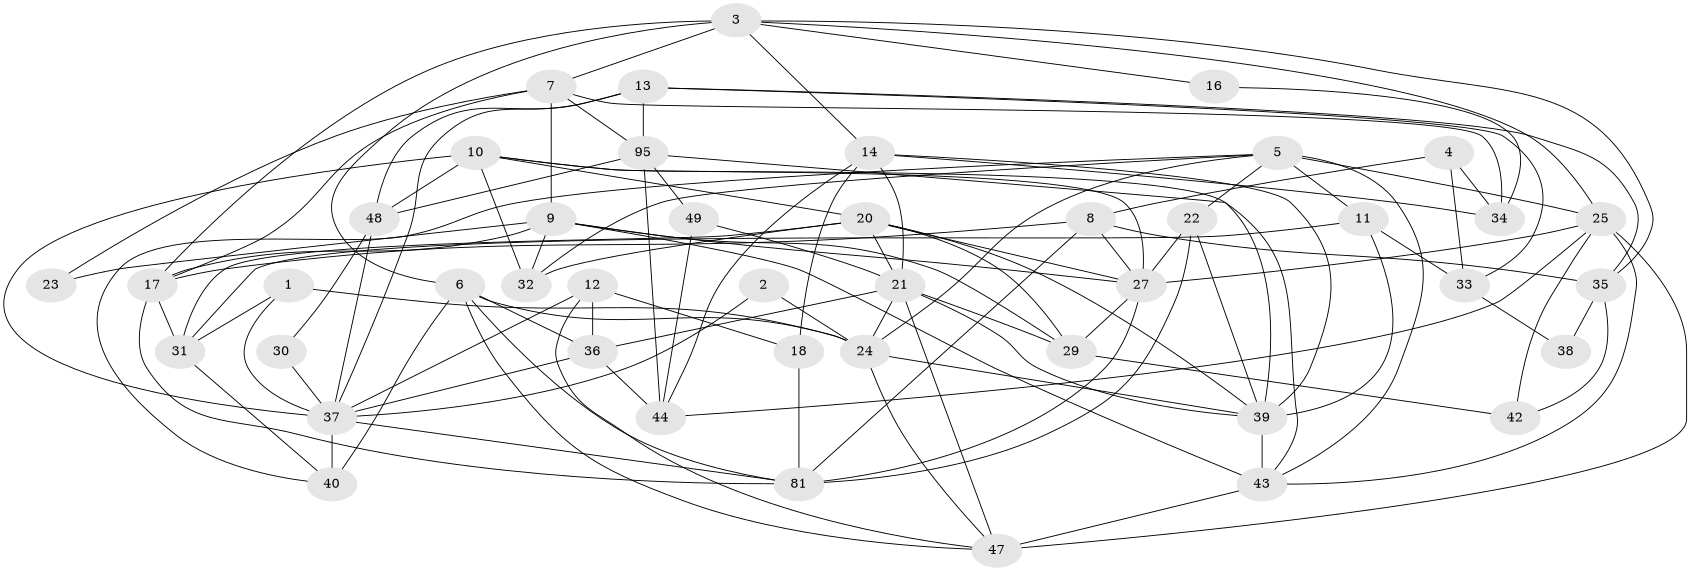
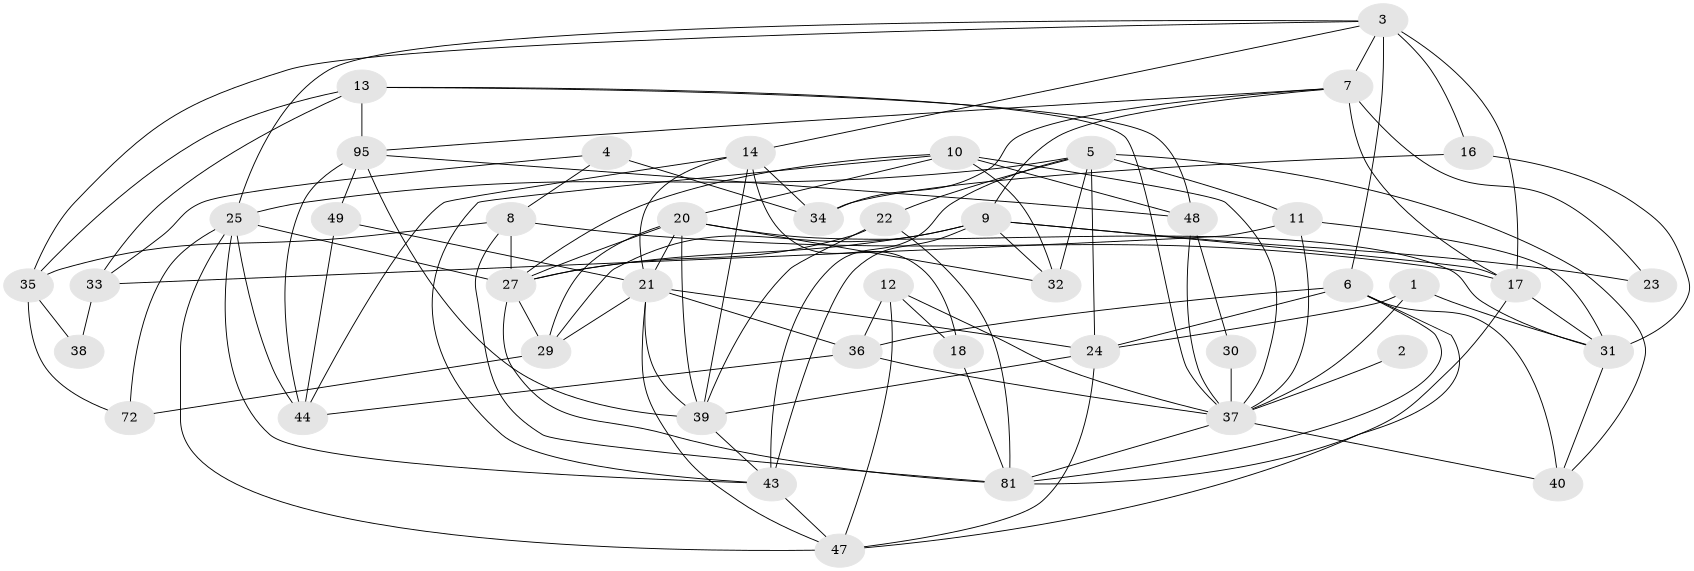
  graph {
    node [color=gray90 style=filled]
    edge [weight=1.0]
    1
    24
    31
    37
    n5 [label=47]
    39
    40
    n8 [label=81]
    2
    3
    6
    7
    14
    16
    17
    25
    35
    36
    34
    9
    n21 [label=95]
    23
    18
    21
    44
    43
    27
-   42
+   42 [label=72]
    38
    4
    8
    33
    5
    22
    32
    11
    29
    n38 [label=48]
    n39 [label=49]
    10
    20
    30
    12
    13
    1 -- 24
    1 -- 31
    1 -- 37
    24 -- n5 [weight=2.0]
    24 -- 39
    31 -- 40
    37 -- 40 [weight=2.0]
    37 -- n8
    39 -- 43
-   2 -- 24
    2 -- 37
    3 -- 6
    3 -- 7
    3 -- 14
    3 -- 16
    3 -- 17 [weight=2.0]
    3 -- 25
    3 -- 35
    6 -- 24
    6 -- n5
    6 -- 40
    6 -- n8 [weight=2.0]
    6 -- 36
    7 -- 17
    7 -- 34
    7 -- 9
    7 -- n21
    7 -- 23 [weight=2.0]
    14 -- 39
    14 -- 34
    14 -- 18
    14 -- 21
    14 -- 44
+   16 -- 31
    16 -- 34
    17 -- 31
    17 -- n8
    25 -- n5
    25 -- 44
    25 -- 43
    25 -- 27
    25 -- 42
    35 -- 42
    35 -- 38 [weight=2.0]
    36 -- 37
    36 -- 44
    9 -- 17
    9 -- 23
    9 -- 43
    9 -- 27
    9 -- 32
    9 -- 29
    n21 -- 39
    n21 -- 44 [weight=2.0]
    n21 -- n38
    n21 -- n39
    18 -- n8
    21 -- 24
    21 -- n5
    21 -- 39
    21 -- 36
    21 -- 29
    43 -- n5 [weight=2.0]
    27 -- n8 [weight=2.0]
    27 -- 29
    4 -- 34 [weight=2.0]
    4 -- 8
    4 -- 33
    8 -- n8
    8 -- 17
    8 -- 35
    8 -- 27
    33 -- 38
    5 -- 24
    5 -- 40
    5 -- 25
    5 -- 43
    5 -- 22
    5 -- 32
    5 -- 11 [weight=2.0]
    22 -- 39
    22 -- n8
    22 -- 27
    11 -- 31
-   11 -- 39
+   11 -- 37
    11 -- 33
    29 -- 42
    n38 -- 37 [weight=2.0]
    n38 -- 30
    n39 -- 21
    n39 -- 44
    10 -- 37
    10 -- 43
    10 -- 27
    10 -- 32
    10 -- n38 [weight=2.0]
    10 -- 20
    20 -- 31
    20 -- 39
    20 -- 21
    20 -- 27
    20 -- 32
    20 -- 29
    30 -- 37
    12 -- 37
    12 -- n5
    12 -- 36
    12 -- 18
    13 -- 37
    13 -- 35
    13 -- n21
    13 -- 33
    13 -- n38
  }
